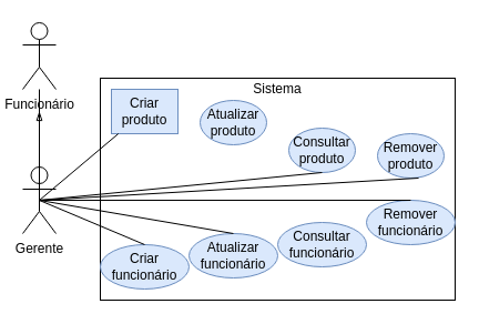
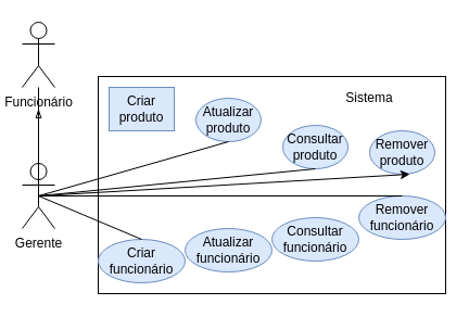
  <mxCell id="0" />
  <mxCell id="1" parent="0" />
  <mxCell id="2" value="Gerente" style="shape=umlActor;verticalLabelPosition=bottom;verticalAlign=top;html=1;outlineConnect=0;" vertex="1" parent="1"><mxGeometry x="20" y="150" width="30" height="60" as="geometry" /></mxCell>
  <mxCell id="3" value="" style="rounded=0;whiteSpace=wrap;html=1;" vertex="1" parent="1"><mxGeometry x="90" y="70" width="320" height="200" as="geometry" /></mxCell>
- <mxCell id="4" value="Sistema" style="text;html=1;strokeColor=none;fillColor=none;align=center;verticalAlign=middle;whiteSpace=wrap;rounded=0;" vertex="1" parent="1"><mxGeometry x="220" y="70" width="60" height="20" as="geometry" /></mxCell>
+ <mxCell id="4" value="Sistema" style="text;html=1;strokeColor=none;fillColor=none;align=center;verticalAlign=middle;whiteSpace=wrap;rounded=0;" vertex="1" parent="1"><mxGeometry x="310" y="80" width="60" height="20" as="geometry" /></mxCell>
  <mxCell id="5" value="Criar produto" style="whiteSpace=wrap;html=1;fillColor=#dae8fc;strokeColor=#6c8ebf;rounded=0;" vertex="1" parent="1"><mxGeometry x="100" y="80" width="60" height="40" as="geometry" /></mxCell>
  <mxCell id="6" value="Atualizar produto" style="ellipse;whiteSpace=wrap;html=1;fillColor=#dae8fc;strokeColor=#6c8ebf;" vertex="1" parent="1"><mxGeometry x="180" y="90" width="60" height="40" as="geometry" /></mxCell>
  <mxCell id="7" value="Consultar produto" style="ellipse;whiteSpace=wrap;html=1;fillColor=#dae8fc;strokeColor=#6c8ebf;" vertex="1" parent="1"><mxGeometry x="260" y="115" width="60" height="40" as="geometry" /></mxCell>
  <mxCell id="8" value="Remover produto" style="ellipse;whiteSpace=wrap;html=1;fillColor=#dae8fc;strokeColor=#6c8ebf;" vertex="1" parent="1"><mxGeometry x="340" y="120" width="60" height="40" as="geometry" /></mxCell>
  <mxCell id="9" value="Criar funcionário" style="ellipse;whiteSpace=wrap;html=1;fillColor=#dae8fc;strokeColor=#6c8ebf;" vertex="1" parent="1"><mxGeometry x="90" y="220" width="80" height="40" as="geometry" /></mxCell>
  <mxCell id="10" value="Atualizar funcionário" style="ellipse;whiteSpace=wrap;html=1;fillColor=#dae8fc;strokeColor=#6c8ebf;" vertex="1" parent="1"><mxGeometry x="170" y="210" width="80" height="40" as="geometry" /></mxCell>
  <mxCell id="11" value="Consultar funcionário" style="ellipse;whiteSpace=wrap;html=1;fillColor=#dae8fc;strokeColor=#6c8ebf;" vertex="1" parent="1"><mxGeometry x="250" y="200" width="80" height="40" as="geometry" /></mxCell>
  <mxCell id="12" value="Remover funcionário" style="ellipse;whiteSpace=wrap;html=1;fillColor=#dae8fc;strokeColor=#6c8ebf;" vertex="1" parent="1"><mxGeometry x="330" y="180" width="80" height="40" as="geometry" /></mxCell>
- <mxCell id="13" value="" style="endArrow=none;html=1;rounded=0;exitX=0.5;exitY=0.5;exitDx=0;exitDy=0;exitPerimeter=0;" edge="1" parent="1" source="2" target="5"><mxGeometry width="50" height="50" relative="1" as="geometry"><mxPoint x="45" y="200.98" as="sourcePoint" /><mxPoint x="140" y="130" as="targetPoint" /></mxGeometry></mxCell>
+ <mxCell id="13" value="" style="endArrow=none;html=1;rounded=0;exitX=0.5;exitY=0.5;exitDx=0;exitDy=0;exitPerimeter=0;entryX=0.5;entryY=1;entryDx=0;entryDy=0;" edge="1" parent="1" source="2" target="6"><mxGeometry width="50" height="50" relative="1" as="geometry"><mxPoint x="45" y="200.98" as="sourcePoint" /><mxPoint x="140" y="130" as="targetPoint" /></mxGeometry></mxCell>
  <mxCell id="14" value="" style="endArrow=none;html=1;rounded=0;exitX=0.5;exitY=0.5;exitDx=0;exitDy=0;exitPerimeter=0;entryX=0.5;entryY=1;entryDx=0;entryDy=0;" edge="1" parent="1" source="2" target="7"><mxGeometry width="50" height="50" relative="1" as="geometry"><mxPoint x="45" y="190" as="sourcePoint" /><mxPoint x="140" y="130" as="targetPoint" /></mxGeometry></mxCell>
- <mxCell id="15" value="" style="endArrow=none;html=1;rounded=0;exitX=0.5;exitY=0.5;exitDx=0;exitDy=0;exitPerimeter=0;entryX=0.617;entryY=1;entryDx=0;entryDy=0;entryPerimeter=0;" edge="1" parent="1" source="2" target="8"><mxGeometry width="50" height="50" relative="1" as="geometry"><mxPoint x="45" y="190" as="sourcePoint" /><mxPoint x="300" y="150" as="targetPoint" /></mxGeometry></mxCell>
+ <mxCell id="15" value="" style="endArrow=classic;html=1;rounded=0;exitX=0.5;exitY=0.5;exitDx=0;exitDy=0;exitPerimeter=0;entryX=0.617;entryY=1;entryDx=0;entryDy=0;entryPerimeter=0;" edge="1" parent="1" source="2" target="8"><mxGeometry width="50" height="50" relative="1" as="geometry"><mxPoint x="45" y="190" as="sourcePoint" /><mxPoint x="300" y="150" as="targetPoint" /></mxGeometry></mxCell>
  <mxCell id="16" value="" style="endArrow=none;html=1;rounded=0;exitX=0.5;exitY=0.5;exitDx=0;exitDy=0;exitPerimeter=0;entryX=0.5;entryY=0;entryDx=0;entryDy=0;" edge="1" parent="1" source="2" target="12"><mxGeometry width="50" height="50" relative="1" as="geometry"><mxPoint x="45" y="190" as="sourcePoint" /><mxPoint x="387.02" y="170" as="targetPoint" /></mxGeometry></mxCell>
  <mxCell id="17" value="" style="endArrow=none;html=1;rounded=0;exitX=0.5;exitY=0.5;exitDx=0;exitDy=0;exitPerimeter=0;" edge="1" parent="1" source="2" target="20"><mxGeometry width="50" height="50" relative="1" as="geometry"><mxPoint x="45" y="190" as="sourcePoint" /><mxPoint x="380" y="190" as="targetPoint" /></mxGeometry></mxCell>
- <mxCell id="18" value="" style="endArrow=none;html=1;rounded=0;exitX=0.5;exitY=0.5;exitDx=0;exitDy=0;exitPerimeter=0;entryX=0.5;entryY=0;entryDx=0;entryDy=0;" edge="1" parent="1" source="2" target="10"><mxGeometry width="50" height="50" relative="1" as="geometry"><mxPoint x="45" y="190" as="sourcePoint" /><mxPoint x="300" y="210" as="targetPoint" /></mxGeometry></mxCell>
  <mxCell id="19" value="" style="endArrow=none;html=1;rounded=0;exitX=0.5;exitY=0.5;exitDx=0;exitDy=0;exitPerimeter=0;entryX=0.5;entryY=0;entryDx=0;entryDy=0;" edge="1" parent="1" source="2" target="9"><mxGeometry width="50" height="50" relative="1" as="geometry"><mxPoint x="45" y="190" as="sourcePoint" /><mxPoint x="220" y="220" as="targetPoint" /></mxGeometry></mxCell>
  <mxCell id="20" value="Funcionário" style="shape=umlActor;verticalLabelPosition=bottom;verticalAlign=top;html=1;outlineConnect=0;" vertex="1" parent="1"><mxGeometry x="20" y="20" width="30" height="60" as="geometry" /></mxCell>
  <mxCell id="21" value="" style="endArrow=blockThin;html=1;rounded=0;endFill=0;exitX=0.5;exitY=0;exitDx=0;exitDy=0;exitPerimeter=0;" edge="1" parent="1" source="2"><mxGeometry width="50" height="50" relative="1" as="geometry"><mxPoint x="-20" y="165" as="sourcePoint" /><mxPoint x="35" y="100" as="targetPoint" /></mxGeometry></mxCell>
